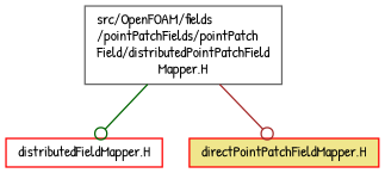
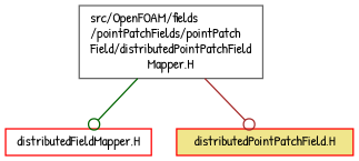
  digraph {
    fontname="Patrick Hand"
    node [color=red fillcolor=white fontname="Patrick Hand" fontsize=10 shape=box style=filled]
    edge [fontname="Patrick Hand" fontsize=10 labelfontname=Helvetica labelfontsize=10 style=solid arrowhead=odot]
    n1 [color=gray40 fontcolor=black height=0.2 label="src/OpenFOAM/fields\l/pointPatchFields/pointPatch\lField/distributedPointPatchField\lMapper.H" width=0.4]
    n2 [height=0.2 label="distributedFieldMapper.H" width=0.4]
-   n3 [fillcolor=khaki height=0.2 label="directPointPatchFieldMapper.H" width=0.4]
+   n3 [fillcolor=khaki height=0.2 label="distributedPointPatchField.H" width=0.4]
    n1 -> n2 [color=darkgreen]
    n1 -> n3 [color=brown]
  }
